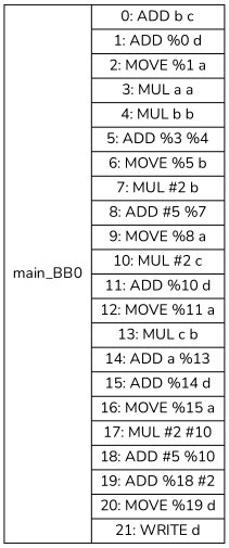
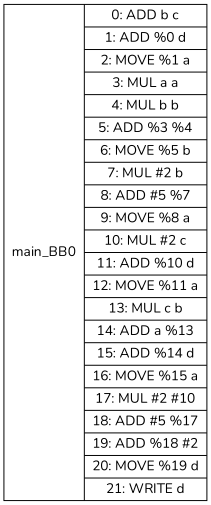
  digraph {
    fontname=Nunito
-   n1 [label="<b>main_BB0| {0: ADD b c|1: ADD %0 d|2: MOVE %1 a|3: MUL a a|4: MUL b b|5: ADD %3 %4|6: MOVE %5 b|7: MUL #2 b|8: ADD #5 %7|9: MOVE %8 a|10: MUL #2 c|11: ADD %10 d|12: MOVE %11 a|13: MUL c b|14: ADD a %13|15: ADD %14 d|16: MOVE %15 a|17: MUL #2 #10|18: ADD #5 %10|19: ADD %18 #2|20: MOVE %19 d|21: WRITE d}" shape=record fontname=Nunito]
+   n1 [label="<b>main_BB0| {0: ADD b c|1: ADD %0 d|2: MOVE %1 a|3: MUL a a|4: MUL b b|5: ADD %3 %4|6: MOVE %5 b|7: MUL #2 b|8: ADD #5 %7|9: MOVE %8 a|10: MUL #2 c|11: ADD %10 d|12: MOVE %11 a|13: MUL c b|14: ADD a %13|15: ADD %14 d|16: MOVE %15 a|17: MUL #2 #10|18: ADD #5 %17|19: ADD %18 #2|20: MOVE %19 d|21: WRITE d}" shape=record fontname=Nunito]
  }
